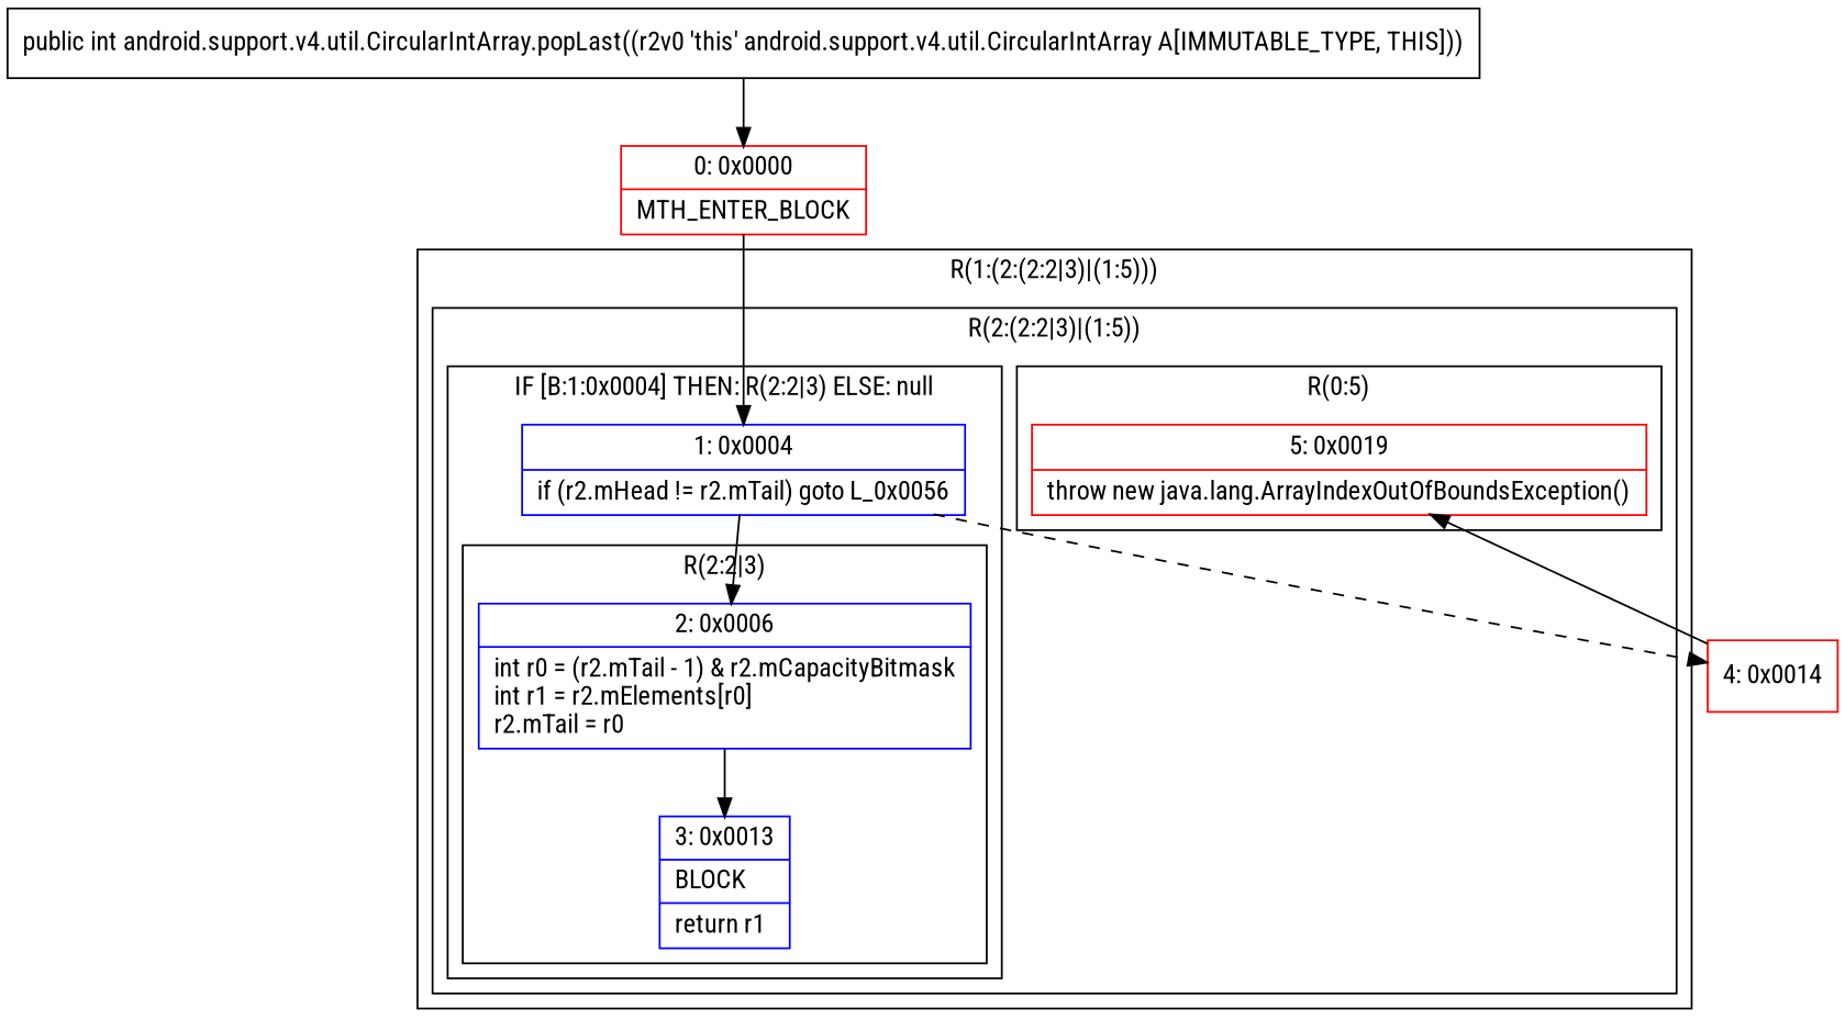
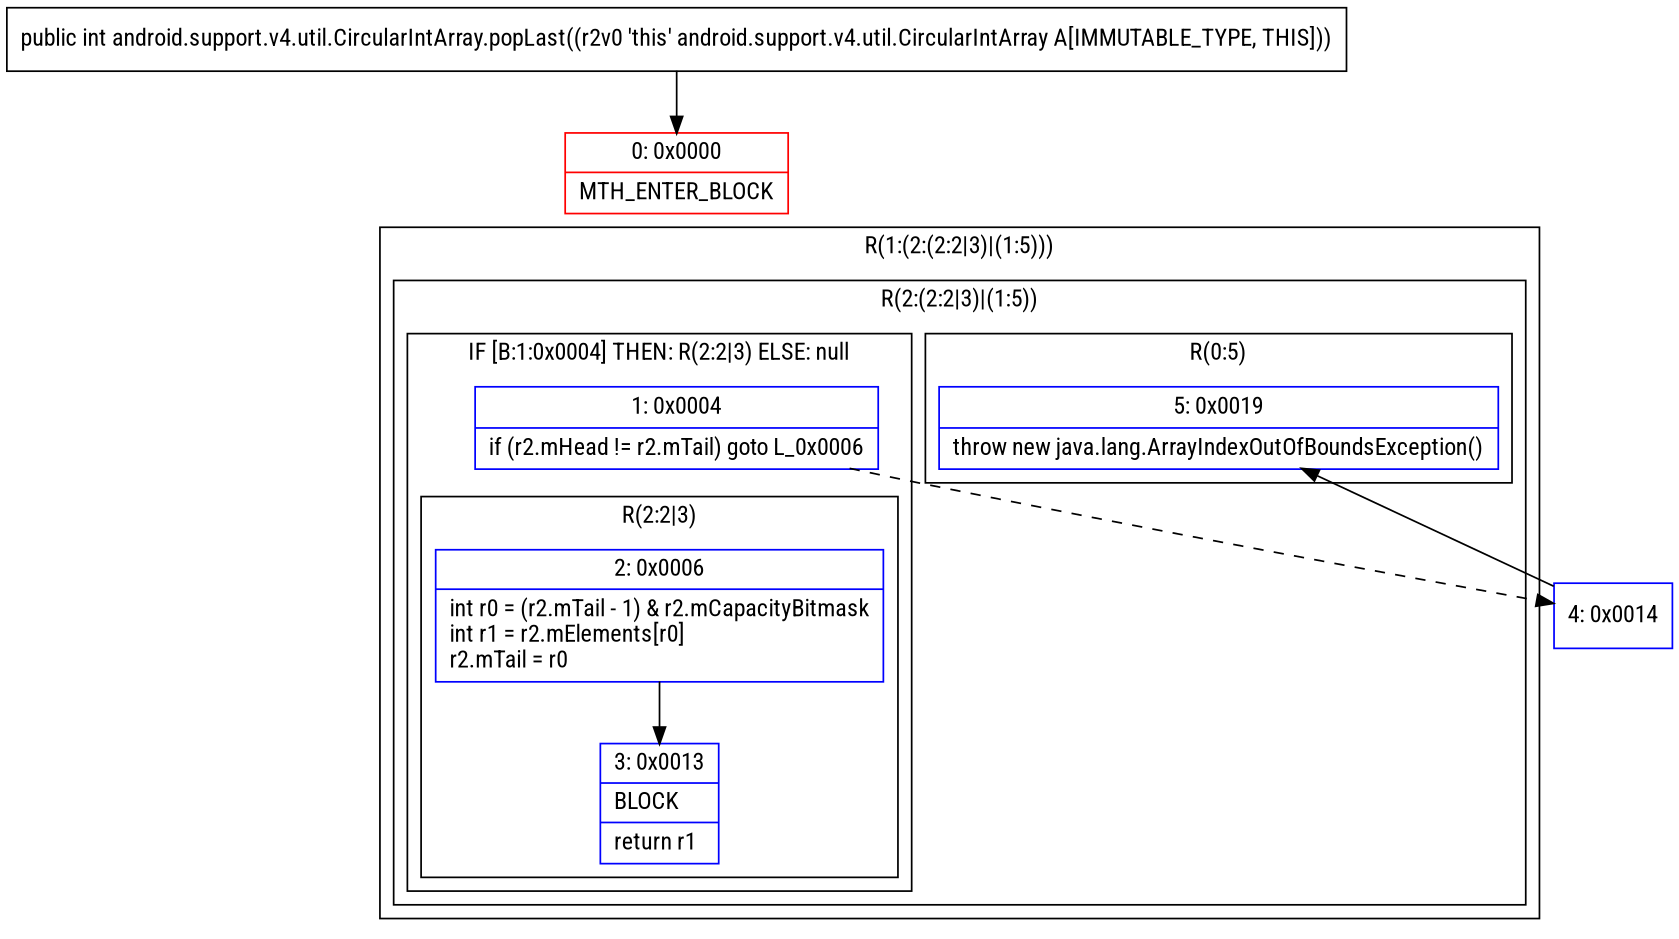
  digraph {
    fontname="Roboto Condensed"
    node [color=blue fontname="Roboto Condensed" shape=record]
    edge [fontname="Roboto Condensed"]
    n1 [label="{2\:\ 0x0006|int r0 = (r2.mTail \- 1) & r2.mCapacityBitmask\lint r1 = r2.mElements[r0]\lr2.mTail = r0\l}"]
    n2 [label="{3\:\ 0x0013|BLOCK\l|return r1\l}"]
-   n3 [label="{1\:\ 0x0004|if (r2.mHead != r2.mTail) goto L_0x0056\l}"]
-   n4 [color=red label="{5\:\ 0x0019|throw new java.lang.ArrayIndexOutOfBoundsException()\l}"]
-   n5 [color=red label="{4\:\ 0x0014}"]
+   n3 [label="{1\:\ 0x0004|if (r2.mHead != r2.mTail) goto L_0x0006\l}"]
+   n4 [label="{5\:\ 0x0019|throw new java.lang.ArrayIndexOutOfBoundsException()\l}"]
+   n5 [label="{4\:\ 0x0014}"]
    n6 [color=red label="{0\:\ 0x0000|MTH_ENTER_BLOCK\l}"]
    n7 [label="{public int android.support.v4.util.CircularIntArray.popLast((r2v0 'this' android.support.v4.util.CircularIntArray A[IMMUTABLE_TYPE, THIS])) }" color=""]
    subgraph cluster_1 {
      label="R(1:(2:(2:2|3)|(1:5)))"
      subgraph cluster_2 {
        label="R(2:(2:2|3)|(1:5))"
        subgraph cluster_3 {
          label="IF [B:1:0x0004] THEN: R(2:2|3) ELSE: null"
          n3
          subgraph cluster_4 {
            label="R(2:2|3)"
            n1
            n2
          }
        }
        subgraph cluster_5 {
          label="R(0:5)"
          n4
        }
      }
    }
    n1 -> n2
-   n3 -> n1
    n3 -> n5 [style=dashed]
    n5 -> n4
-   n6 -> n3
    n7 -> n6
  }
